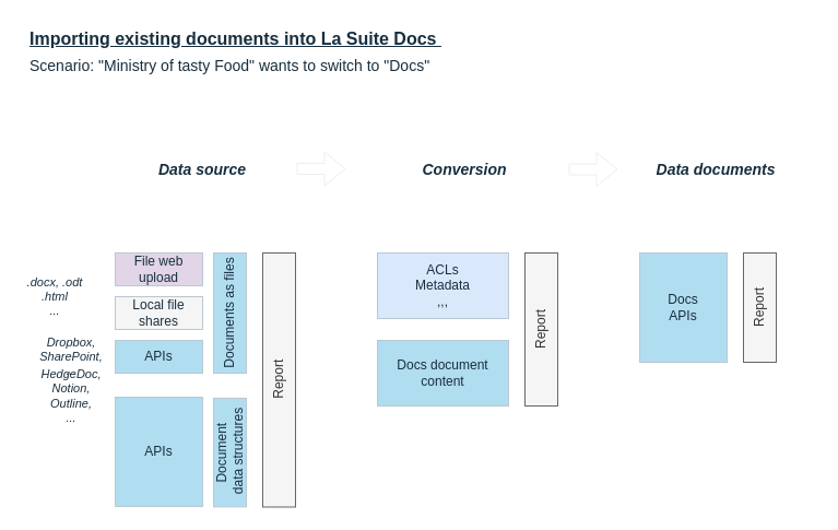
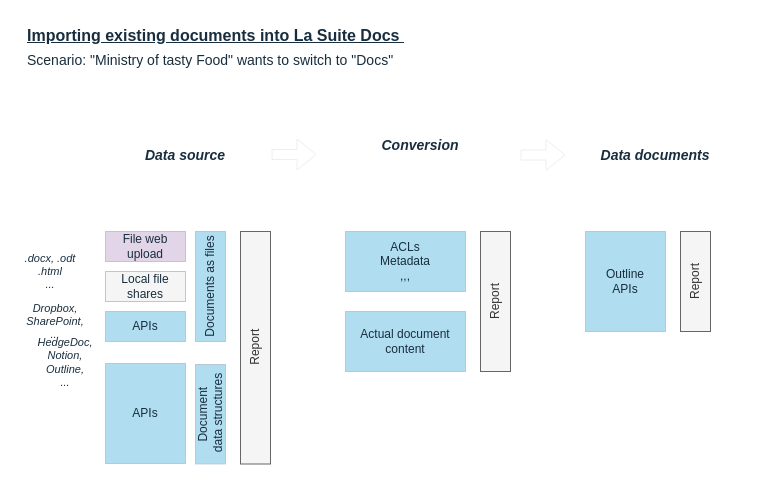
  <mxCell id="0" />
  <mxCell id="1" parent="0" />
  <mxCell id="2" value="&lt;div&gt;Local file shares&lt;/div&gt;" style="rounded=0;whiteSpace=wrap;html=1;align=center;labelBackgroundColor=none;fillColor=#f5f5f5;strokeColor=#BAC8D3;fontColor=#182E3E;" parent="1" vertex="1"><mxGeometry x="105" y="271" width="80" height="30" as="geometry" /></mxCell>
  <mxCell id="3" value="Importing existing documents into La Suite Docs&amp;nbsp;" style="text;html=1;align=left;verticalAlign=middle;whiteSpace=wrap;rounded=0;fontStyle=5;fontSize=16;labelBackgroundColor=none;fontColor=#182E3E;" parent="1" vertex="1"><mxGeometry x="25" y="20" width="440" height="30" as="geometry" /></mxCell>
  <mxCell id="4" value="Data source" style="text;html=1;align=center;verticalAlign=middle;whiteSpace=wrap;rounded=0;fontStyle=3;fontSize=14;labelBackgroundColor=none;fontColor=#182E3E;" parent="1" vertex="1"><mxGeometry x="105" y="140" width="160" height="30" as="geometry" /></mxCell>
- <mxCell id="5" value="Conversion" style="text;html=1;align=center;verticalAlign=middle;whiteSpace=wrap;rounded=0;fontStyle=3;fontSize=14;labelBackgroundColor=none;fontColor=#182E3E;" parent="1" vertex="1"><mxGeometry x="345" y="140" width="160" height="30" as="geometry" /></mxCell>
- <mxCell id="6" value="&lt;div&gt;ACLs&lt;/div&gt;&lt;div&gt;Metadata&lt;/div&gt;&lt;div&gt;,,,&lt;/div&gt;" style="rounded=0;whiteSpace=wrap;html=1;align=center;labelBackgroundColor=none;fillColor=#dae8fc;strokeColor=#BAC8D3;fontColor=#182E3E;" parent="1" vertex="1"><mxGeometry x="345" y="231" width="120" height="60" as="geometry" /></mxCell>
- <mxCell id="7" value="Docs document content" style="rounded=0;whiteSpace=wrap;html=1;align=center;labelBackgroundColor=none;fillColor=#B1DDF0;strokeColor=#BAC8D3;fontColor=#182E3E;" parent="1" vertex="1"><mxGeometry x="345" y="311" width="120" height="60" as="geometry" /></mxCell>
+ <mxCell id="5" value="Conversion" style="text;html=1;align=center;verticalAlign=middle;whiteSpace=wrap;rounded=0;fontStyle=3;fontSize=14;labelBackgroundColor=none;fontColor=#182E3E;" parent="1" vertex="1"><mxGeometry x="340" y="130" width="160" height="30" as="geometry" /></mxCell>
+ <mxCell id="6" value="&lt;div&gt;ACLs&lt;/div&gt;&lt;div&gt;Metadata&lt;/div&gt;&lt;div&gt;,,,&lt;/div&gt;" style="rounded=0;whiteSpace=wrap;html=1;align=center;labelBackgroundColor=none;fillColor=#B1DDF0;strokeColor=#BAC8D3;fontColor=#182E3E;" parent="1" vertex="1"><mxGeometry x="345" y="231" width="120" height="60" as="geometry" /></mxCell>
+ <mxCell id="7" value="Actual document content" style="rounded=0;whiteSpace=wrap;html=1;align=center;labelBackgroundColor=none;fillColor=#B1DDF0;strokeColor=#BAC8D3;fontColor=#182E3E;" parent="1" vertex="1"><mxGeometry x="345" y="311" width="120" height="60" as="geometry" /></mxCell>
  <mxCell id="8" value="Data documents" style="text;html=1;align=center;verticalAlign=middle;whiteSpace=wrap;rounded=0;fontStyle=3;fontSize=14;labelBackgroundColor=none;fontColor=#182E3E;" parent="1" vertex="1"><mxGeometry x="585" y="140" width="140" height="30" as="geometry" /></mxCell>
  <mxCell id="9" value="Report" style="rounded=0;whiteSpace=wrap;html=1;align=center;rotation=-90;fillColor=#f5f5f5;fontColor=#333333;strokeColor=#666666;labelBackgroundColor=none;" parent="1" vertex="1"><mxGeometry x="425" y="286" width="140" height="30" as="geometry" /></mxCell>
  <mxCell id="10" value="APIs" style="rounded=0;whiteSpace=wrap;html=1;labelBackgroundColor=none;fillColor=#B1DDF0;strokeColor=#BAC8D3;fontColor=#182E3E;" parent="1" vertex="1"><mxGeometry x="105" y="363" width="80" height="100" as="geometry" /></mxCell>
  <mxCell id="11" value="APIs" style="rounded=0;whiteSpace=wrap;html=1;align=center;labelBackgroundColor=none;fillColor=#B1DDF0;strokeColor=#BAC8D3;fontColor=#182E3E;" parent="1" vertex="1"><mxGeometry x="105" y="311" width="80" height="30" as="geometry" /></mxCell>
  <mxCell id="12" value="&lt;div&gt;Documents as files&lt;/div&gt;" style="rounded=0;whiteSpace=wrap;html=1;align=center;rotation=-90;labelBackgroundColor=none;fillColor=#B1DDF0;strokeColor=#BAC8D3;fontColor=#182E3E;" parent="1" vertex="1"><mxGeometry x="155" y="271" width="110" height="30" as="geometry" /></mxCell>
  <mxCell id="13" value="Document&lt;br&gt;&amp;nbsp;data structures" style="rounded=0;whiteSpace=wrap;html=1;align=center;rotation=-90;labelBackgroundColor=none;fillColor=#B1DDF0;strokeColor=#BAC8D3;fontColor=#182E3E;" parent="1" vertex="1"><mxGeometry x="160.31" y="398.69" width="99.38" height="30" as="geometry" /></mxCell>
  <mxCell id="14" value="&lt;span style=&quot;font-weight: normal;&quot;&gt;Scenario: &quot;Ministry of tasty Food&quot; wants to switch to &quot;Docs&quot;&lt;/span&gt;" style="text;html=1;align=left;verticalAlign=middle;whiteSpace=wrap;rounded=0;fontStyle=1;fontSize=14;labelBackgroundColor=none;fontColor=#182E3E;" vertex="1" parent="1"><mxGeometry x="25" y="45" width="440" height="30" as="geometry" /></mxCell>
- <mxCell id="15" value="Docs &lt;br&gt;APIs" style="rounded=0;whiteSpace=wrap;html=1;labelBackgroundColor=none;fillColor=#B1DDF0;strokeColor=#BAC8D3;fontColor=#182E3E;" vertex="1" parent="1"><mxGeometry x="585" y="231" width="80" height="100" as="geometry" /></mxCell>
+ <mxCell id="15" value="Outline &lt;br&gt;APIs" style="rounded=0;whiteSpace=wrap;html=1;labelBackgroundColor=none;fillColor=#B1DDF0;strokeColor=#BAC8D3;fontColor=#182E3E;" vertex="1" parent="1"><mxGeometry x="585" y="231" width="80" height="100" as="geometry" /></mxCell>
  <mxCell id="16" value="" style="shape=flexArrow;endArrow=classic;html=1;rounded=0;exitX=1;exitY=0;exitDx=0;exitDy=0;labelBackgroundColor=none;strokeColor=#EEEEEE;fontColor=default;" edge="1" parent="1"><mxGeometry width="50" height="50" relative="1" as="geometry"><mxPoint x="271" y="154" as="sourcePoint" /><mxPoint x="316" y="154" as="targetPoint" /></mxGeometry></mxCell>
  <mxCell id="17" value="" style="shape=flexArrow;endArrow=classic;html=1;rounded=0;exitX=1;exitY=0;exitDx=0;exitDy=0;labelBackgroundColor=none;strokeColor=#EEEEEE;fontColor=default;" edge="1" parent="1"><mxGeometry width="50" height="50" relative="1" as="geometry"><mxPoint x="520" y="154.5" as="sourcePoint" /><mxPoint x="565" y="154.5" as="targetPoint" /></mxGeometry></mxCell>
  <mxCell id="18" value="Report" style="rounded=0;whiteSpace=wrap;html=1;align=center;rotation=-90;fillColor=#f5f5f5;fontColor=#333333;strokeColor=#666666;labelBackgroundColor=none;" vertex="1" parent="1"><mxGeometry x="138.75" y="332.25" width="232.5" height="30" as="geometry" /></mxCell>
  <mxCell id="19" value="Report" style="rounded=0;whiteSpace=wrap;html=1;align=center;rotation=-90;fillColor=#f5f5f5;fontColor=#333333;strokeColor=#666666;labelBackgroundColor=none;" vertex="1" parent="1"><mxGeometry x="645" y="266" width="100" height="30" as="geometry" /></mxCell>
  <mxCell id="20" value="&lt;div&gt;File web upload&lt;/div&gt;" style="rounded=0;whiteSpace=wrap;html=1;align=center;labelBackgroundColor=none;fillColor=#e1d5e7;strokeColor=#BAC8D3;fontColor=#182E3E;" vertex="1" parent="1"><mxGeometry x="105" y="231" width="80" height="30" as="geometry" /></mxCell>
  <mxCell id="21" value=".docx, .odt&lt;br&gt;.html&lt;br&gt;..." style="text;html=1;align=center;verticalAlign=middle;whiteSpace=wrap;rounded=0;fontSize=11;fontStyle=2;labelBackgroundColor=none;fontColor=#182E3E;" vertex="1" parent="1"><mxGeometry x="20" y="256" width="60" height="30" as="geometry" /></mxCell>
- <mxCell id="22" value="Dropbox,&lt;div&gt;SharePoint,&lt;br&gt;...&lt;/div&gt;" style="text;html=1;align=center;verticalAlign=middle;whiteSpace=wrap;rounded=0;fontSize=11;fontStyle=2;labelBackgroundColor=none;fontColor=#182E3E;" vertex="1" parent="1"><mxGeometry x="35" y="311" width="60" height="30" as="geometry" /></mxCell>
+ <mxCell id="22" value="Dropbox,&lt;div&gt;SharePoint,&lt;br&gt;...&lt;/div&gt;" style="text;html=1;align=center;verticalAlign=middle;whiteSpace=wrap;rounded=0;fontSize=11;fontStyle=2;labelBackgroundColor=none;fontColor=#182E3E;" vertex="1" parent="1"><mxGeometry x="25" y="306" width="60" height="30" as="geometry" /></mxCell>
  <mxCell id="23" value="HedgeDoc,&lt;br&gt;Notion,&lt;br&gt;Outline,&lt;div&gt;...&lt;/div&gt;" style="text;html=1;align=center;verticalAlign=middle;whiteSpace=wrap;rounded=0;fontSize=11;fontStyle=2;labelBackgroundColor=none;fontColor=#182E3E;" vertex="1" parent="1"><mxGeometry x="35" y="347" width="60" height="30" as="geometry" /></mxCell>
